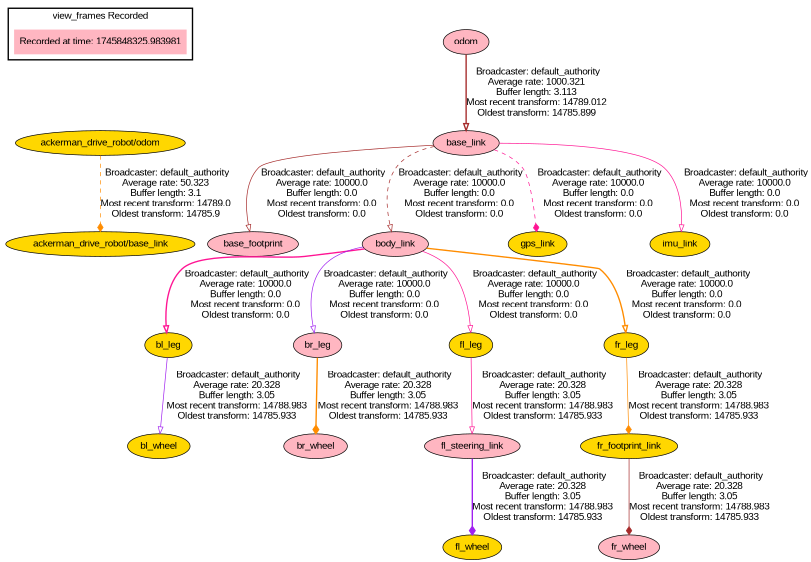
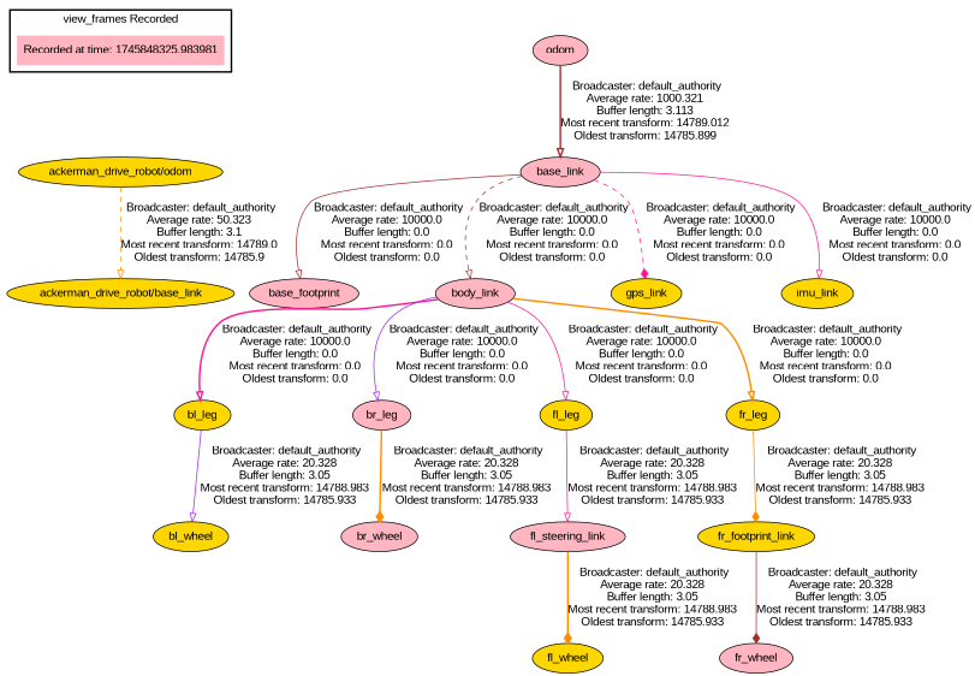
  digraph {
    fontname="Liberation Sans"
    node [fillcolor=gold fontname="Liberation Sans" style=filled]
    edge [fontname="Liberation Sans" style=solid arrowhead=onormal color=darkorange]
    "Recorded at time: 1745848325.983981" [fillcolor=lightpink shape=plaintext]
    "ackerman_drive_robot/odom"
    odom [fillcolor=lightpink]
    base_link [fillcolor=lightpink]
    base_footprint [fillcolor=lightpink]
    body_link [fillcolor=lightpink]
    gps_link
    imu_link
    bl_leg
    br_leg [fillcolor=lightpink]
    fl_leg
    fr_leg
    bl_wheel
    br_wheel [fillcolor=lightpink]
    fl_steering_link [fillcolor=lightpink]
    n16 [label=fr_footprint_link]
    fl_wheel
    fr_wheel [fillcolor=lightpink]
    "ackerman_drive_robot/base_link"
    subgraph cluster_1 {
      color=black
      label="view_frames Recorded"
      style=bold
      "Recorded at time: 1745848325.983981"
    }
    "Recorded at time: 1745848325.983981" -> "ackerman_drive_robot/odom" [style=invis arrowhead="" color=""]
-   "ackerman_drive_robot/odom" -> "ackerman_drive_robot/base_link" [arrowhead=diamond label=" Broadcaster: default_authority\nAverage rate: 50.323\nBuffer length: 3.1\nMost recent transform: 14789.0\nOldest transform: 14785.9\n" style=dashed]
+   "ackerman_drive_robot/odom" -> "ackerman_drive_robot/base_link" [label=" Broadcaster: default_authority\nAverage rate: 50.323\nBuffer length: 3.1\nMost recent transform: 14789.0\nOldest transform: 14785.9\n" style=dashed]
    odom -> base_link [color=brown label=" Broadcaster: default_authority\nAverage rate: 1000.321\nBuffer length: 3.113\nMost recent transform: 14789.012\nOldest transform: 14785.899\n" style=bold]
    base_link -> base_footprint [color=brown label=" Broadcaster: default_authority\nAverage rate: 10000.0\nBuffer length: 0.0\nMost recent transform: 0.0\nOldest transform: 0.0\n"]
    base_link -> body_link [color=brown label=" Broadcaster: default_authority\nAverage rate: 10000.0\nBuffer length: 0.0\nMost recent transform: 0.0\nOldest transform: 0.0\n" style=dashed]
    base_link -> gps_link [arrowhead=diamond color=deeppink label=" Broadcaster: default_authority\nAverage rate: 10000.0\nBuffer length: 0.0\nMost recent transform: 0.0\nOldest transform: 0.0\n" style=dashed]
    base_link -> imu_link [color=deeppink label=" Broadcaster: default_authority\nAverage rate: 10000.0\nBuffer length: 0.0\nMost recent transform: 0.0\nOldest transform: 0.0\n"]
    body_link -> bl_leg [color=deeppink label=" Broadcaster: default_authority\nAverage rate: 10000.0\nBuffer length: 0.0\nMost recent transform: 0.0\nOldest transform: 0.0\n" style=bold]
    body_link -> br_leg [color=purple label=" Broadcaster: default_authority\nAverage rate: 10000.0\nBuffer length: 0.0\nMost recent transform: 0.0\nOldest transform: 0.0\n"]
    body_link -> fl_leg [color=deeppink label=" Broadcaster: default_authority\nAverage rate: 10000.0\nBuffer length: 0.0\nMost recent transform: 0.0\nOldest transform: 0.0\n"]
    body_link -> fr_leg [label=" Broadcaster: default_authority\nAverage rate: 10000.0\nBuffer length: 0.0\nMost recent transform: 0.0\nOldest transform: 0.0\n" style=bold]
    bl_leg -> bl_wheel [color=purple label=" Broadcaster: default_authority\nAverage rate: 20.328\nBuffer length: 3.05\nMost recent transform: 14788.983\nOldest transform: 14785.933\n"]
    br_leg -> br_wheel [arrowhead=diamond label=" Broadcaster: default_authority\nAverage rate: 20.328\nBuffer length: 3.05\nMost recent transform: 14788.983\nOldest transform: 14785.933\n" style=bold]
    fl_leg -> fl_steering_link [color=deeppink label=" Broadcaster: default_authority\nAverage rate: 20.328\nBuffer length: 3.05\nMost recent transform: 14788.983\nOldest transform: 14785.933\n"]
    fr_leg -> n16 [arrowhead=diamond label=" Broadcaster: default_authority\nAverage rate: 20.328\nBuffer length: 3.05\nMost recent transform: 14788.983\nOldest transform: 14785.933\n"]
-   fl_steering_link -> fl_wheel [arrowhead=diamond color=purple label=" Broadcaster: default_authority\nAverage rate: 20.328\nBuffer length: 3.05\nMost recent transform: 14788.983\nOldest transform: 14785.933\n" style=bold]
+   fl_steering_link -> fl_wheel [arrowhead=diamond label=" Broadcaster: default_authority\nAverage rate: 20.328\nBuffer length: 3.05\nMost recent transform: 14788.983\nOldest transform: 14785.933\n" style=bold]
    n16 -> fr_wheel [arrowhead=diamond color=brown label=" Broadcaster: default_authority\nAverage rate: 20.328\nBuffer length: 3.05\nMost recent transform: 14788.983\nOldest transform: 14785.933\n"]
  }
